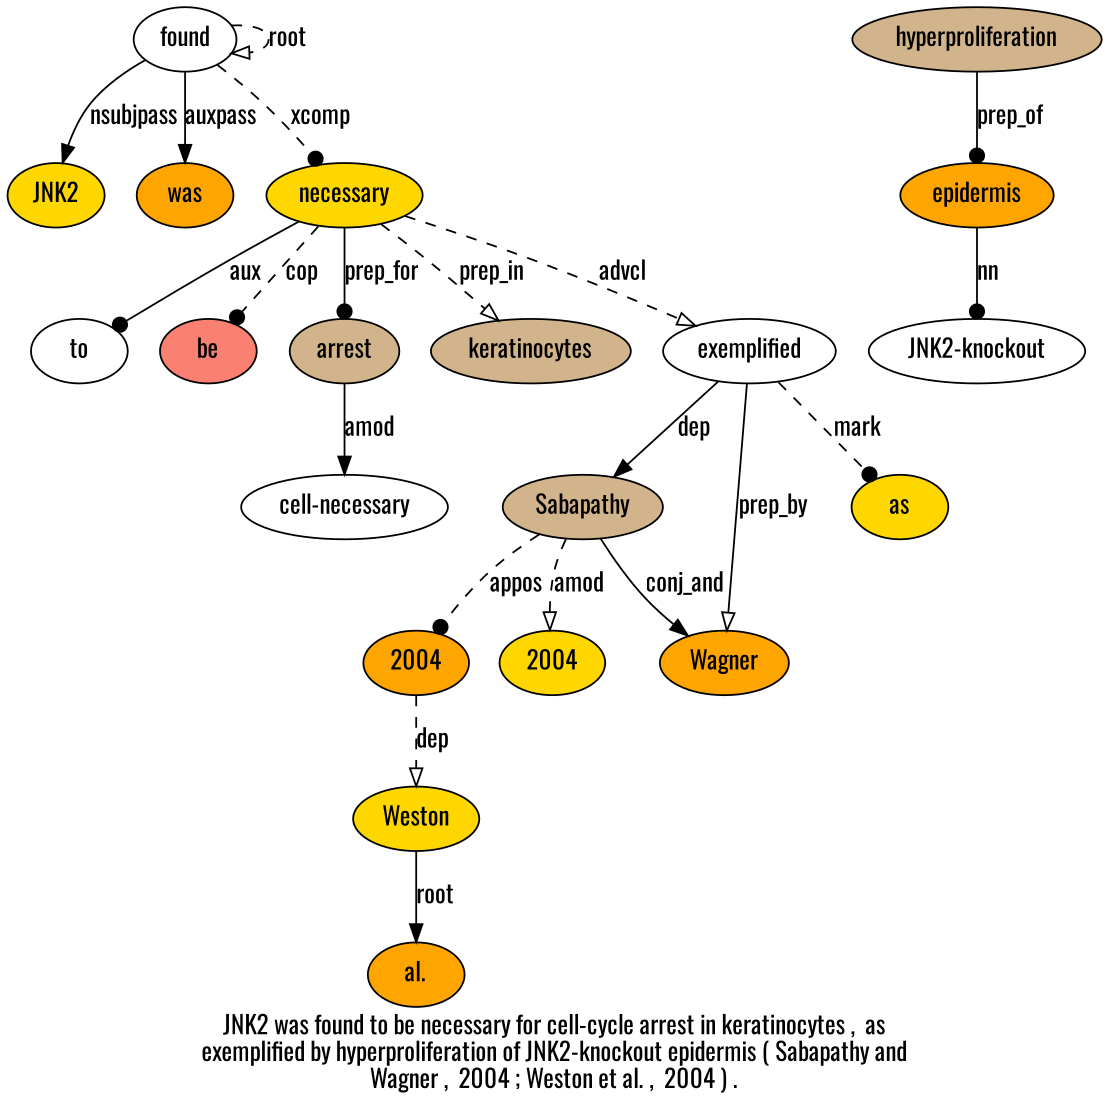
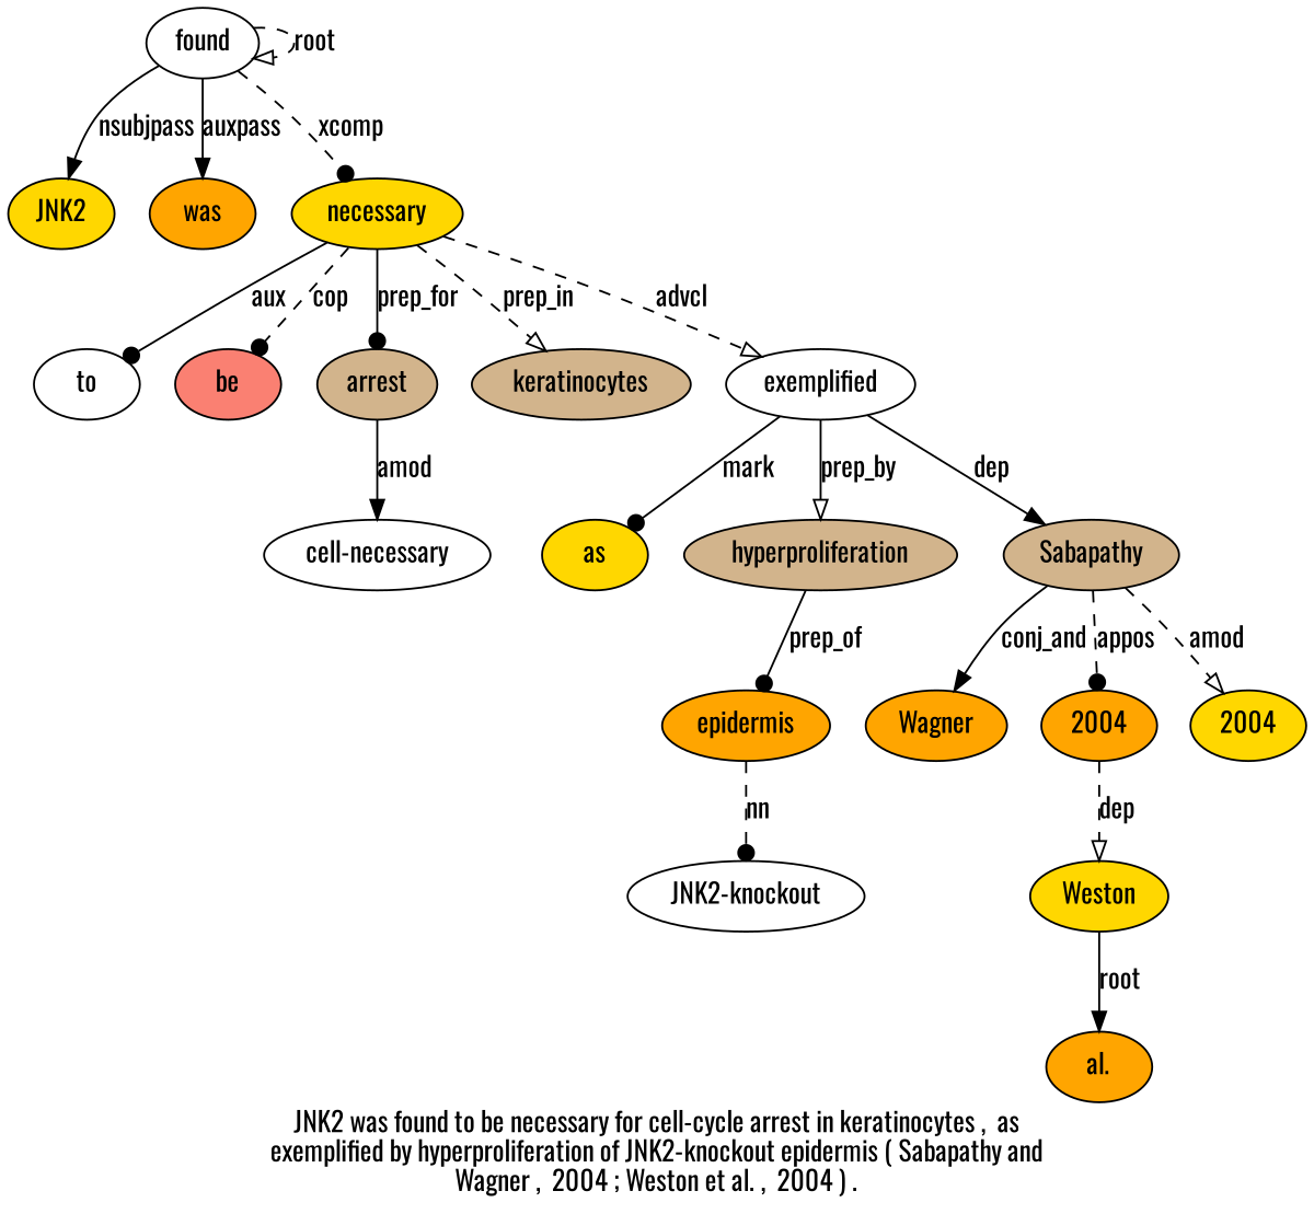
  digraph {
    fontname=Oswald
    label="JNK2 was found to be necessary for cell-cycle arrest in keratinocytes ,  as\nexemplified by hyperproliferation of JNK2-knockout epidermis ( Sabapathy and\nWagner ,  2004 ; Weston et al. ,  2004 ) ."
    node [fillcolor=white fontname=Oswald style=filled]
    edge [arrowhead=dot fontname=Oswald style=solid]
    n1 [label=found]
    n2 [fillcolor=gold label=JNK2]
    n3 [fillcolor=orange label=was]
    n4 [fillcolor=gold label=necessary]
    n5 [label=to]
    n6 [fillcolor=salmon label=be]
    n7 [fillcolor=tan label=arrest]
    n8 [fillcolor=tan label=keratinocytes]
    n9 [label=exemplified]
    n10 [label="cell-necessary"]
    n11 [fillcolor=gold label=as]
    n12 [fillcolor=tan label=hyperproliferation]
    n13 [fillcolor=tan label=Sabapathy]
    n14 [fillcolor=orange label=epidermis]
    n15 [fillcolor=orange label=Wagner]
    n16 [fillcolor=orange label=2004]
    n17 [fillcolor=gold label=2004]
    n18 [label="JNK2-knockout"]
    n19 [fillcolor=gold label=Weston]
    n20 [fillcolor=orange label="al."]
    n1 -> n1 [arrowhead=onormal label=root style=dashed]
    n1 -> n2 [arrowhead=normal label=nsubjpass]
    n1 -> n3 [arrowhead=normal label=auxpass]
    n1 -> n4 [label=xcomp style=dashed]
    n4 -> n5 [label=aux]
    n4 -> n6 [label=cop style=dashed]
    n4 -> n7 [label=prep_for]
    n4 -> n8 [arrowhead=onormal label=prep_in style=dashed]
    n4 -> n9 [arrowhead=onormal label=advcl style=dashed]
    n7 -> n10 [arrowhead=normal label=amod]
-   n9 -> n11 [label=mark style=dashed]
-   n9 -> n15 [arrowhead=onormal label=prep_by]
+   n9 -> n11 [label=mark]
+   n9 -> n12 [arrowhead=onormal label=prep_by]
    n9 -> n13 [arrowhead=normal label=dep]
    n12 -> n14 [label=prep_of]
    n13 -> n15 [arrowhead=normal label=conj_and]
    n13 -> n16 [label=appos style=dashed]
    n13 -> n17 [arrowhead=onormal label=amod style=dashed]
-   n14 -> n18 [label=nn]
+   n14 -> n18 [label=nn style=dashed]
    n16 -> n19 [arrowhead=onormal label=dep style=dashed]
    n19 -> n20 [arrowhead=normal label=root]
  }
